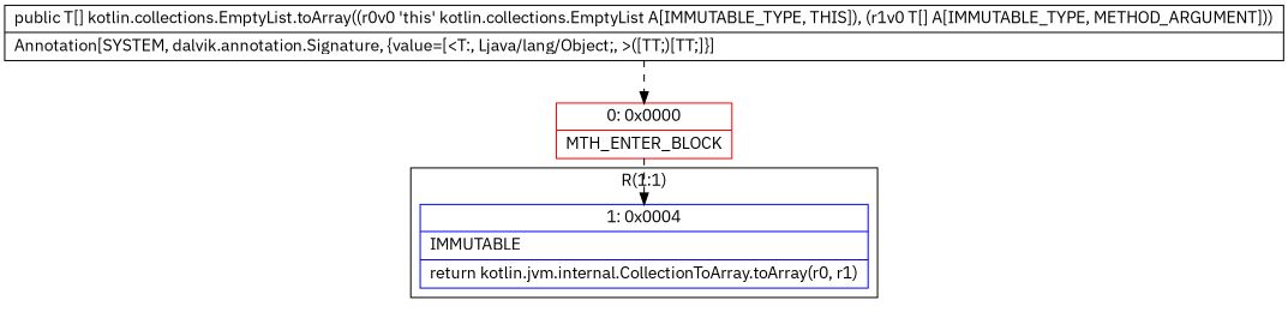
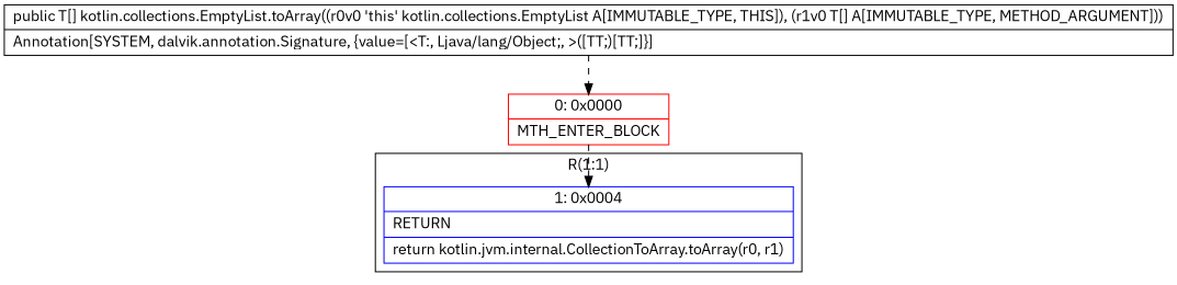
  digraph {
    fontname="IBM Plex Sans"
    node [shape=record fontname="IBM Plex Sans"]
    edge [style=dashed fontname="IBM Plex Sans"]
-   n1 [color=blue label="{1\:\ 0x0004|IMMUTABLE\l|return kotlin.jvm.internal.CollectionToArray.toArray(r0, r1)\l}"]
+   n1 [color=blue label="{1\:\ 0x0004|RETURN\l|return kotlin.jvm.internal.CollectionToArray.toArray(r0, r1)\l}"]
    n2 [color=red label="{0\:\ 0x0000|MTH_ENTER_BLOCK\l}"]
    n3 [label="{public T[] kotlin.collections.EmptyList.toArray((r0v0 'this' kotlin.collections.EmptyList A[IMMUTABLE_TYPE, THIS]), (r1v0 T[] A[IMMUTABLE_TYPE, METHOD_ARGUMENT]))  | Annotation[SYSTEM, dalvik.annotation.Signature, \{value=[\<T:, Ljava\/lang\/Object;, \>([TT;)[TT;]\}]\l}"]
    subgraph cluster_1 {
      label="R(1:1)"
      n1
    }
    n2 -> n1
    n3 -> n2
  }
